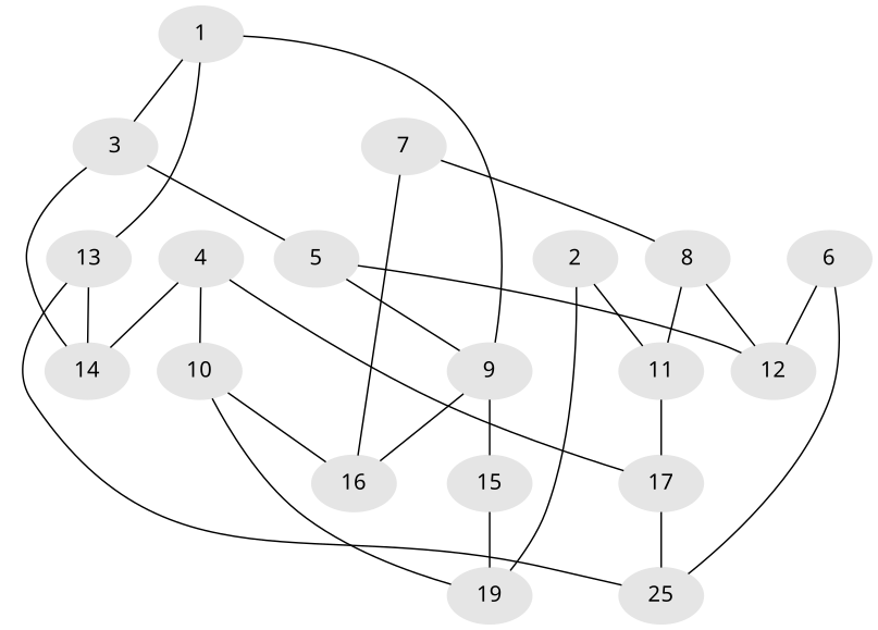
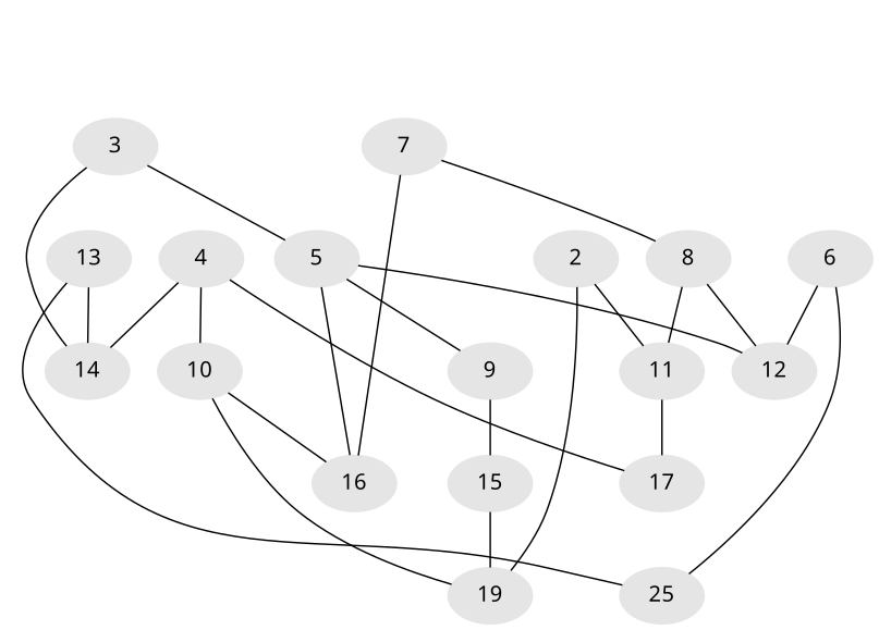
  graph {
    fontname="Noto Sans"
    node [color=gray90 fontname="Noto Sans" style=filled]
    edge [fontname="Noto Sans"]
-   1
    3
    9
    13
    5
    14
    16
    15
    n9 [label=25]
    2
    11
    19
    17
    12
    4
    10
    7
    8
    6
-   1 -- 3
-   1 -- 9
-   1 -- 13
    3 -- 5
    3 -- 14
-   9 -- 16
+   5 -- 16
    9 -- 15
    13 -- 14
    13 -- n9
    5 -- 9
    5 -- 12
    15 -- 19
    2 -- 11
    2 -- 19
    11 -- 17
-   17 -- n9
    4 -- 14
    4 -- 17
    4 -- 10
    10 -- 16
    10 -- 19
    7 -- 16
    7 -- 8
    8 -- 11
    8 -- 12
    6 -- n9
    6 -- 12
  }
